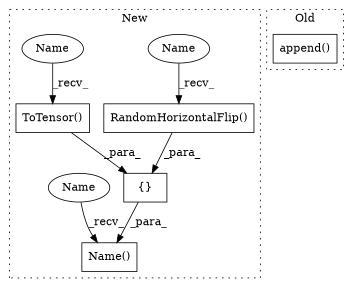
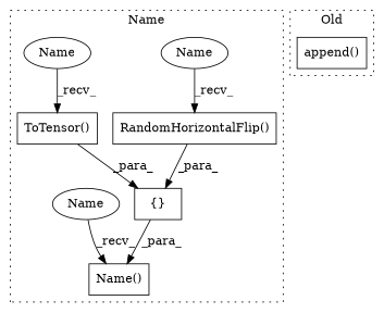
  digraph {
    node [a=75 l=10 s=4801 shape=box]
    n1 [l=21 label="ToTensor()"]
    n2 [l="19,1" label="Name()" s="4631,4833"]
    n3 [a=59 l="14,0" label="{}" s="4650,4822"]
    n4 [l=38 label="RandomHorizontalFlip()" s=4749]
    n5 [a=87 label=Name s=4749 shape=ellipse]
    n6 [a=87 label=Name shape=ellipse]
    n7 [a=87 label=Name s=4631 shape=ellipse]
    n8 [l="9,1" label="append()" s="5650,5724"]
    subgraph cluster_1 {
-     label=New
+     label=Name
      style=dotted
      n1
      n2
      n3
      n4
      n5
      n6
      n7
    }
    subgraph cluster_2 {
      label=Old
      style=dotted
      n8
    }
    n1 -> n3 [label=_para_]
    n3 -> n2 [label=_para_]
    n4 -> n3 [label=_para_]
    n5 -> n4 [label=_recv_]
    n6 -> n1 [label=_recv_]
    n7 -> n2 [label=_recv_]
  }
